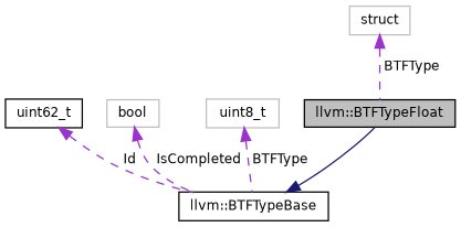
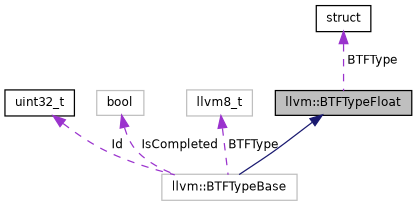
  digraph {
    node [color=black fontname=Helvetica fontsize=10 shape=record]
    edge [color=darkorchid3 dir=back fontname=Helvetica fontsize=10 labelfontname=Helvetica labelfontsize=10 style=dashed]
    n1 [fillcolor=grey75 fontcolor=black height=0.2 label="llvm::BTFTypeFloat" style=filled width=0.4]
-   n2 [height=0.2 label="llvm::BTFTypeBase" width=0.4]
-   n3 [color=grey75 height=0.2 label=struct width=0.4]
-   n4 [height=0.2 label=uint62_t width=0.4]
+   n2 [color=grey75 height=0.2 label="llvm::BTFTypeBase" width=0.4]
+   n3 [height=0.2 label=struct width=0.4]
+   n4 [height=0.2 label=uint32_t width=0.4]
    n5 [color=grey75 height=0.2 label=bool width=0.4]
-   n6 [color=grey75 height=0.2 label=uint8_t width=0.4]
-   n2 -> n1 [color=midnightblue style=solid]
+   n6 [color=grey75 height=0.2 label=llvm8_t width=0.4]
+   n1 -> n2 [color=midnightblue style=solid]
    n3 -> n1 [label=" BTFType"]
    n4 -> n2 [label=" Id"]
    n5 -> n2 [label=" IsCompleted"]
    n6 -> n2 [label=" BTFType"]
  }
